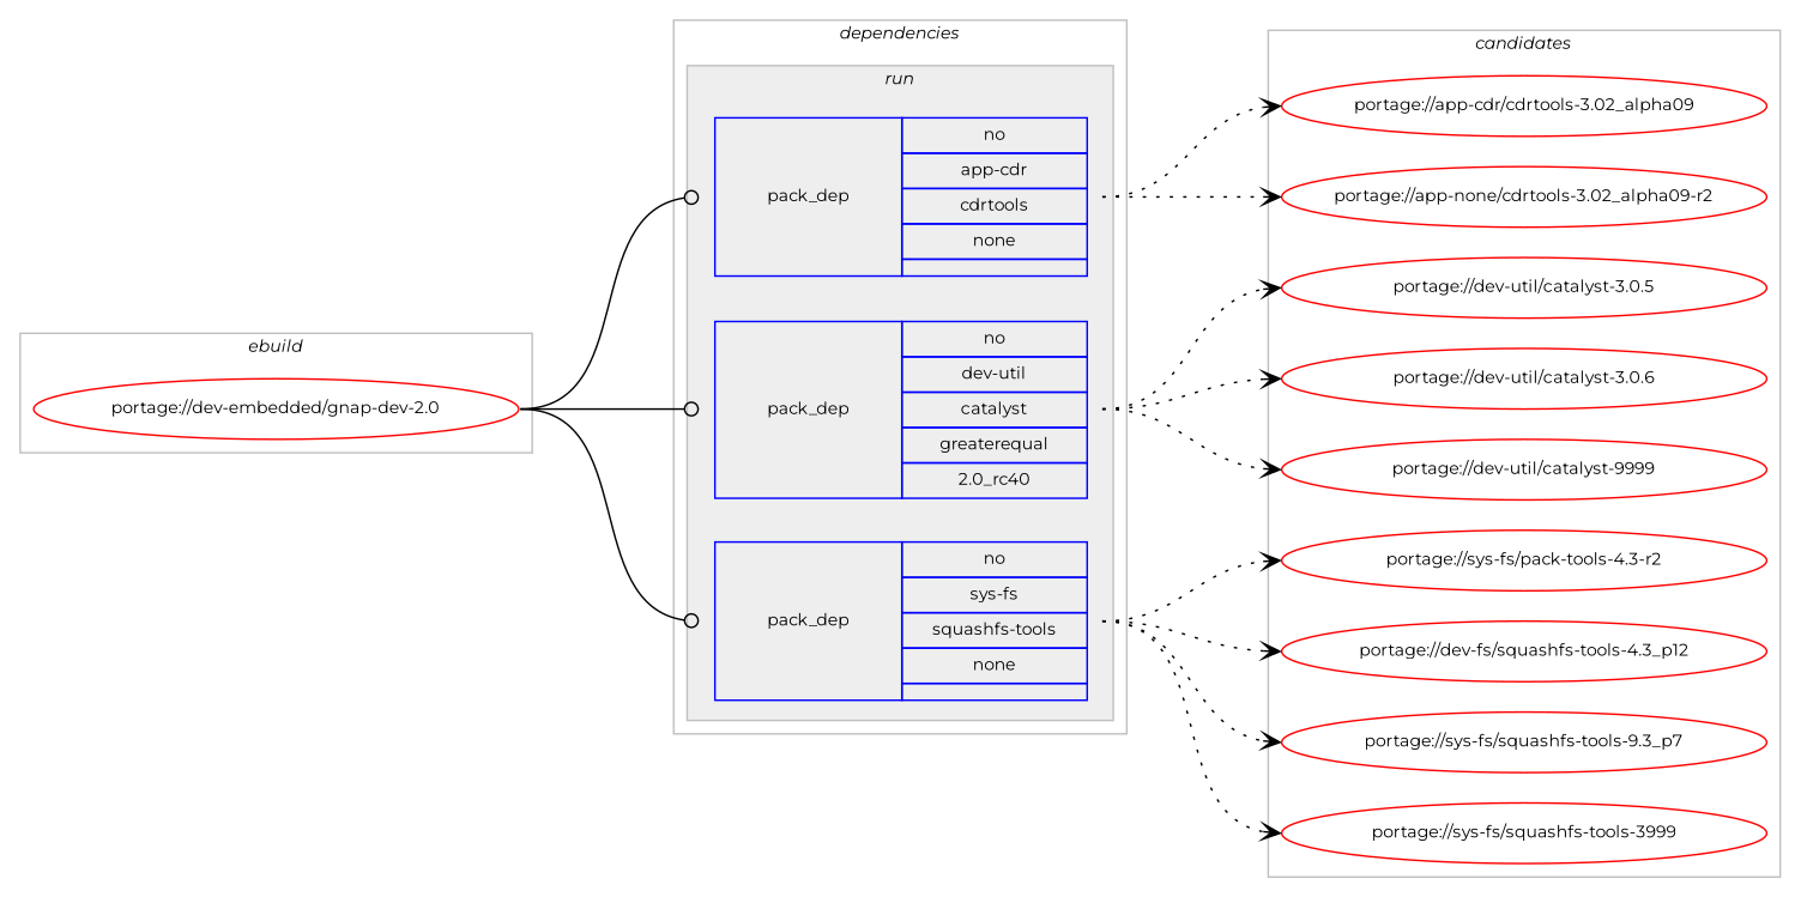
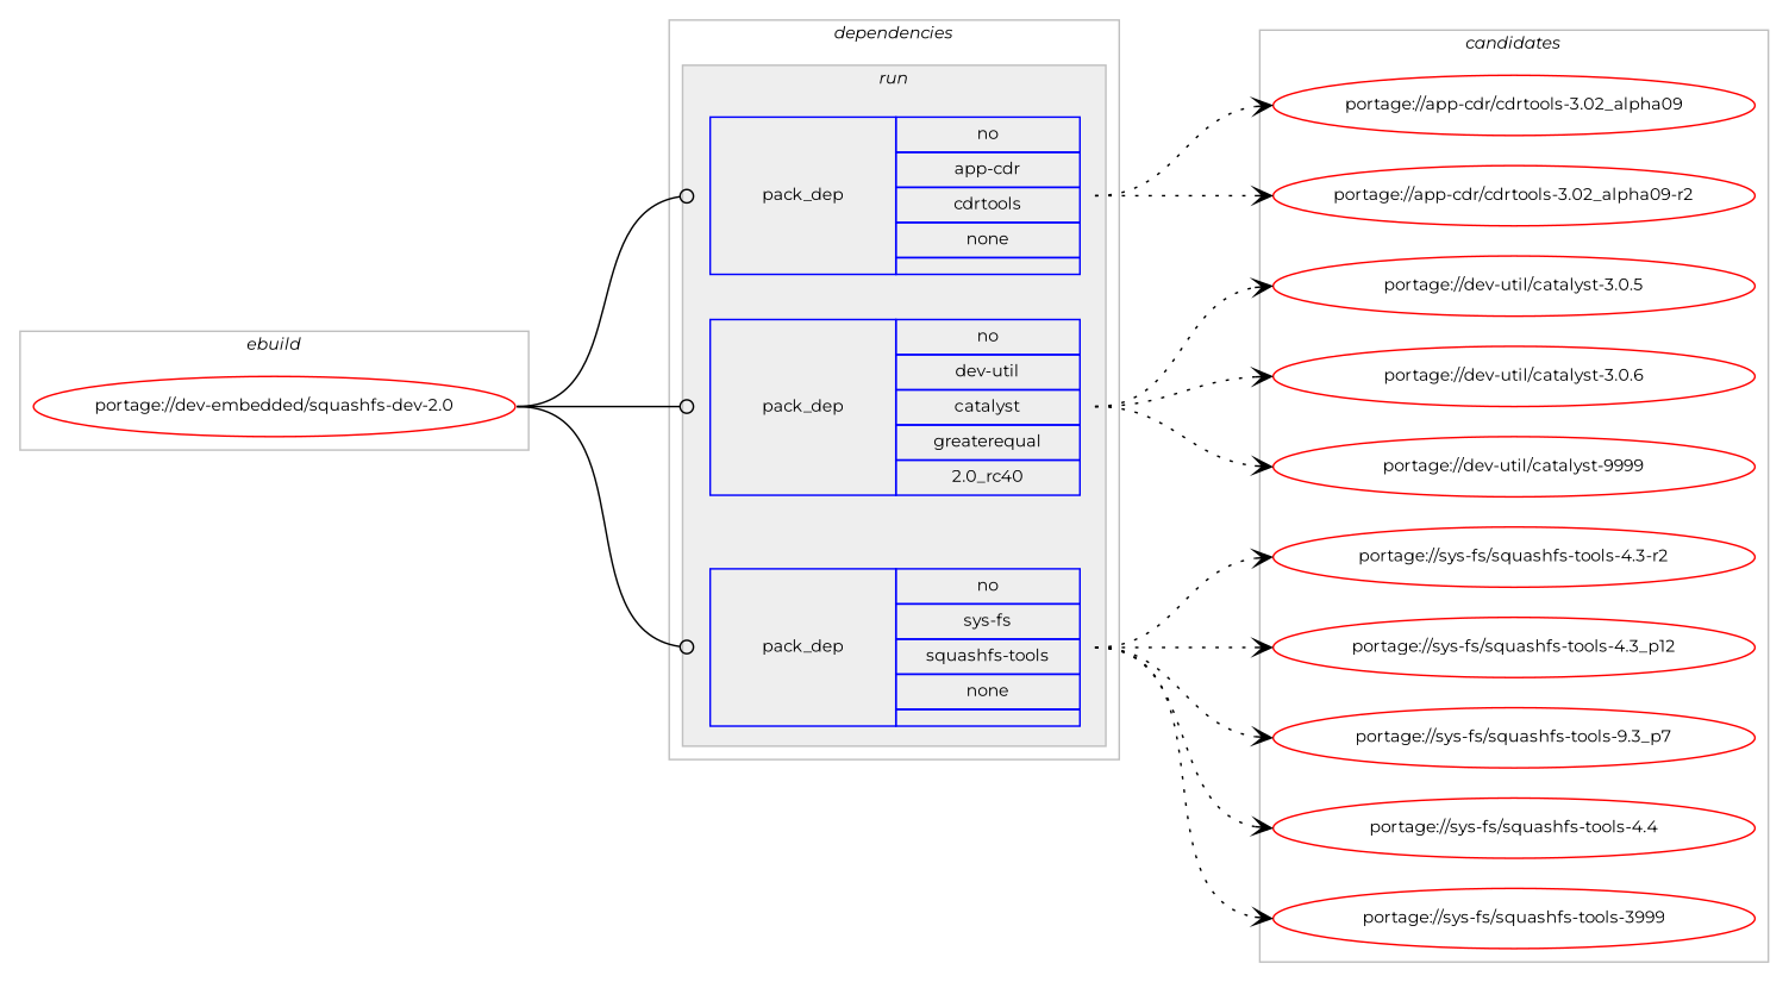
  digraph {
    compound=true
    concentrate=true
    fontname=Montserrat
    fontsize=10
    newrank=true
    rankdir=LR
    ranksep=1.5
    node [color=red fontname=Montserrat fontsize=10]
    edge [arrowhead=vee fontname=Montserrat headport=w style=dotted tailport=e weight=100]
-   n1 [label="portage://dev-embedded/gnap-dev-2.0" width=4]
+   n1 [label="portage://dev-embedded/squashfs-dev-2.0" width=4]
    n2 [color=blue label=<<TABLE BORDER="0" CELLBORDER="1" CELLSPACING="0" CELLPADDING="4" WIDTH="220"><TR><TD ROWSPAN="6" CELLPADDING="30">pack_dep</TD></TR><TR><TD WIDTH="110">no</TD></TR><TR><TD>app-cdr</TD></TR><TR><TD>cdrtools</TD></TR><TR><TD>none</TD></TR><TR><TD></TD></TR></TABLE>> shape=none]
    n3 [color=blue label=<<TABLE BORDER="0" CELLBORDER="1" CELLSPACING="0" CELLPADDING="4" WIDTH="220"><TR><TD ROWSPAN="6" CELLPADDING="30">pack_dep</TD></TR><TR><TD WIDTH="110">no</TD></TR><TR><TD>dev-util</TD></TR><TR><TD>catalyst</TD></TR><TR><TD>greaterequal</TD></TR><TR><TD>2.0_rc40</TD></TR></TABLE>> shape=none]
    n4 [color=blue label=<<TABLE BORDER="0" CELLBORDER="1" CELLSPACING="0" CELLPADDING="4" WIDTH="220"><TR><TD ROWSPAN="6" CELLPADDING="30">pack_dep</TD></TR><TR><TD WIDTH="110">no</TD></TR><TR><TD>sys-fs</TD></TR><TR><TD>squashfs-tools</TD></TR><TR><TD>none</TD></TR><TR><TD></TD></TR></TABLE>> shape=none]
    n5 [label="portage://app-cdr/cdrtools-3.02_alpha09" width=4]
-   n6 [label="portage://app-none/cdrtools-3.02_alpha09-r2" width=4]
+   n6 [label="portage://app-cdr/cdrtools-3.02_alpha09-r2" width=4]
    n7 [label="portage://dev-util/catalyst-3.0.5" width=4]
    n8 [label="portage://dev-util/catalyst-3.0.6" width=4]
    n9 [label="portage://dev-util/catalyst-9999" width=4]
-   n10 [label="portage://sys-fs/pack-tools-4.3-r2" width=4]
-   n11 [label="portage://dev-fs/squashfs-tools-4.3_p12" width=4]
+   n10 [label="portage://sys-fs/squashfs-tools-4.3-r2" width=4]
+   n11 [label="portage://sys-fs/squashfs-tools-4.3_p12" width=4]
    n12 [label="portage://sys-fs/squashfs-tools-9.3_p7" width=4]
+   n13 [label="portage://sys-fs/squashfs-tools-4.4" width=4]
    n14 [label="portage://sys-fs/squashfs-tools-3999" width=4]
    subgraph cluster_1 {
      color=gray
      label=<<i>ebuild</i>>
      rank=same
      n1
    }
    subgraph cluster_2 {
      color=gray
      label=<<i>dependencies</i>>
      subgraph cluster_3 {
        color=gray
        fillcolor="#eeeeee"
        label=<<i>compile</i>>
        style=filled
      }
      subgraph cluster_4 {
        color=gray
        fillcolor="#eeeeee"
        label=<<i>compile and run</i>>
        style=filled
      }
      subgraph cluster_5 {
        color=gray
        fillcolor="#eeeeee"
        label=<<i>run</i>>
        style=filled
        subgraph sub_6 {
          color=gray
          fillcolor="#eeeeee"
          label=<<i>run</i>>
          style=filled
          n2
        }
        subgraph sub_7 {
          color=gray
          fillcolor="#eeeeee"
          label=<<i>run</i>>
          style=filled
          n3
        }
        subgraph sub_8 {
          color=gray
          fillcolor="#eeeeee"
          label=<<i>run</i>>
          style=filled
          n4
        }
      }
    }
    subgraph cluster_9 {
      color=gray
      label=<<i>candidates</i>>
      rank=same
      subgraph sub_10 {
        color=black
        label=<<i>candidates</i>>
        nodesep=1
        rank=same
        n5
        n6
      }
      subgraph sub_11 {
        color=black
        label=<<i>candidates</i>>
        nodesep=1
        rank=same
        n7
        n8
        n9
      }
      subgraph sub_12 {
        color=black
        label=<<i>candidates</i>>
        nodesep=1
        rank=same
        n10
        n11
        n12
+       n13
        n14
      }
    }
    n1 -> n2 [arrowhead=odot style=solid weight=20]
    n1 -> n3 [arrowhead=odot style=solid weight=20]
    n1 -> n4 [arrowhead=odot style=solid weight=20]
    n2 -> n5
    n2 -> n6
    n3 -> n7
    n3 -> n8
    n3 -> n9
    n4 -> n10
    n4 -> n11
    n4 -> n12
+   n4 -> n13
    n4 -> n14
  }
